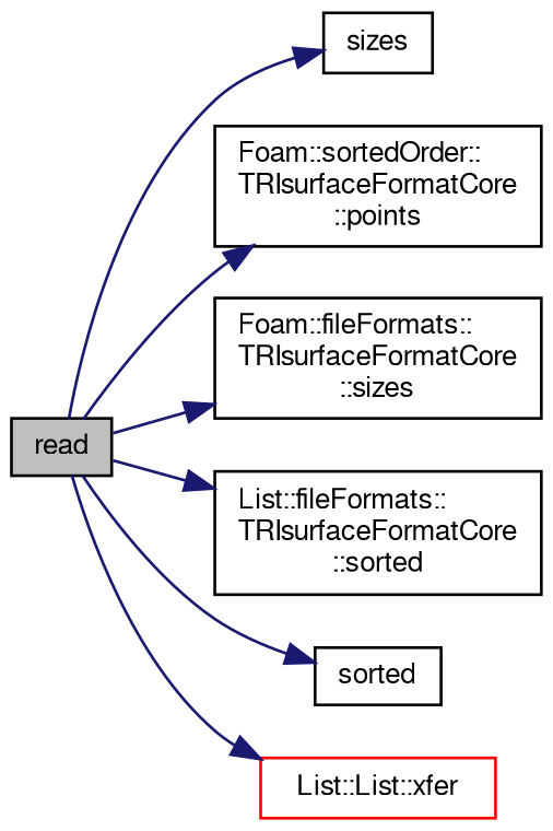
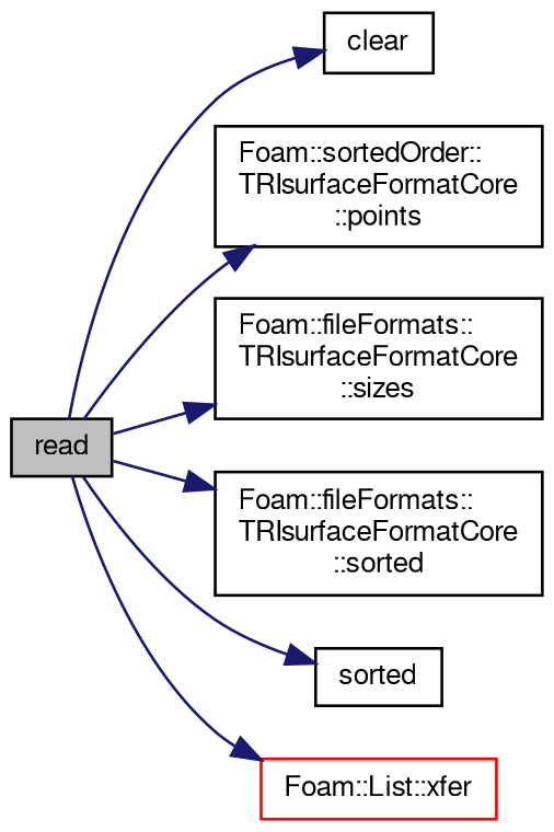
  digraph {
    rankdir=LR
    node [color=black fontname=FreeSans fontsize=10 shape=record]
    edge [color=midnightblue fontname=FreeSans fontsize=10 labelfontname=FreeSans labelfontsize=10 style=solid]
    n1 [fillcolor=grey75 fontcolor=black height=0.2 label=read style=filled width=0.4]
-   n2 [height=0.2 label=sizes width=0.4]
+   n2 [height=0.2 label=clear width=0.4]
    n3 [height=0.2 label="Foam::sortedOrder::\lTRIsurfaceFormatCore\l::points" width=0.4]
    n4 [height=0.2 label="Foam::fileFormats::\lTRIsurfaceFormatCore\l::sizes" width=0.4]
-   n5 [height=0.2 label="List::fileFormats::\lTRIsurfaceFormatCore\l::sorted" width=0.4]
+   n5 [height=0.2 label="Foam::fileFormats::\lTRIsurfaceFormatCore\l::sorted" width=0.4]
    n6 [height=0.2 label=sorted width=0.4]
-   n7 [color=red height=0.2 label="List::List::xfer" width=0.4]
+   n7 [color=red height=0.2 label="Foam::List::xfer" width=0.4]
    n1 -> n2
    n1 -> n3
    n1 -> n4
    n1 -> n5
    n1 -> n6
    n1 -> n7
  }
